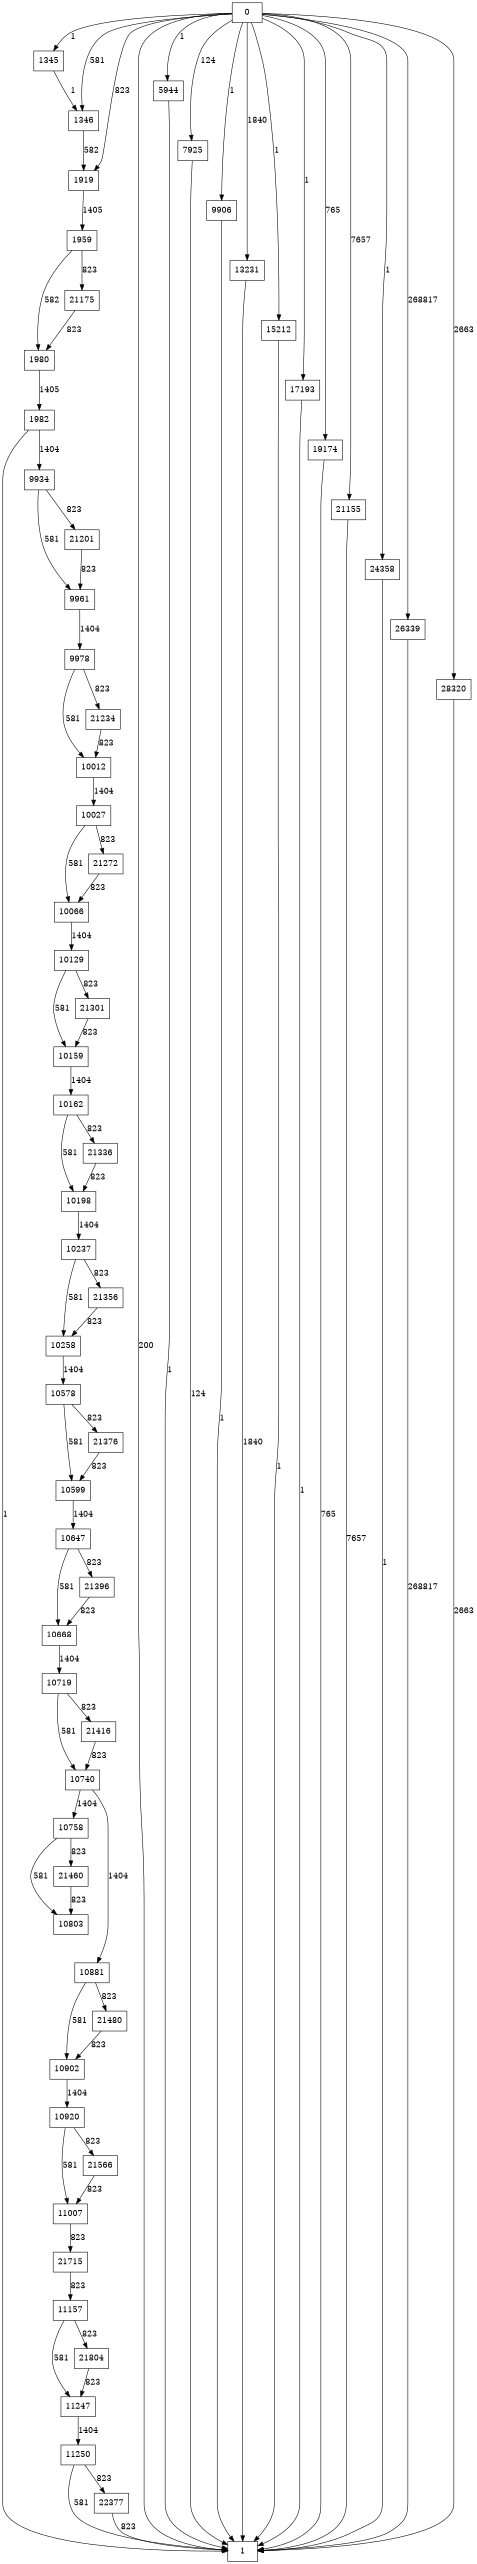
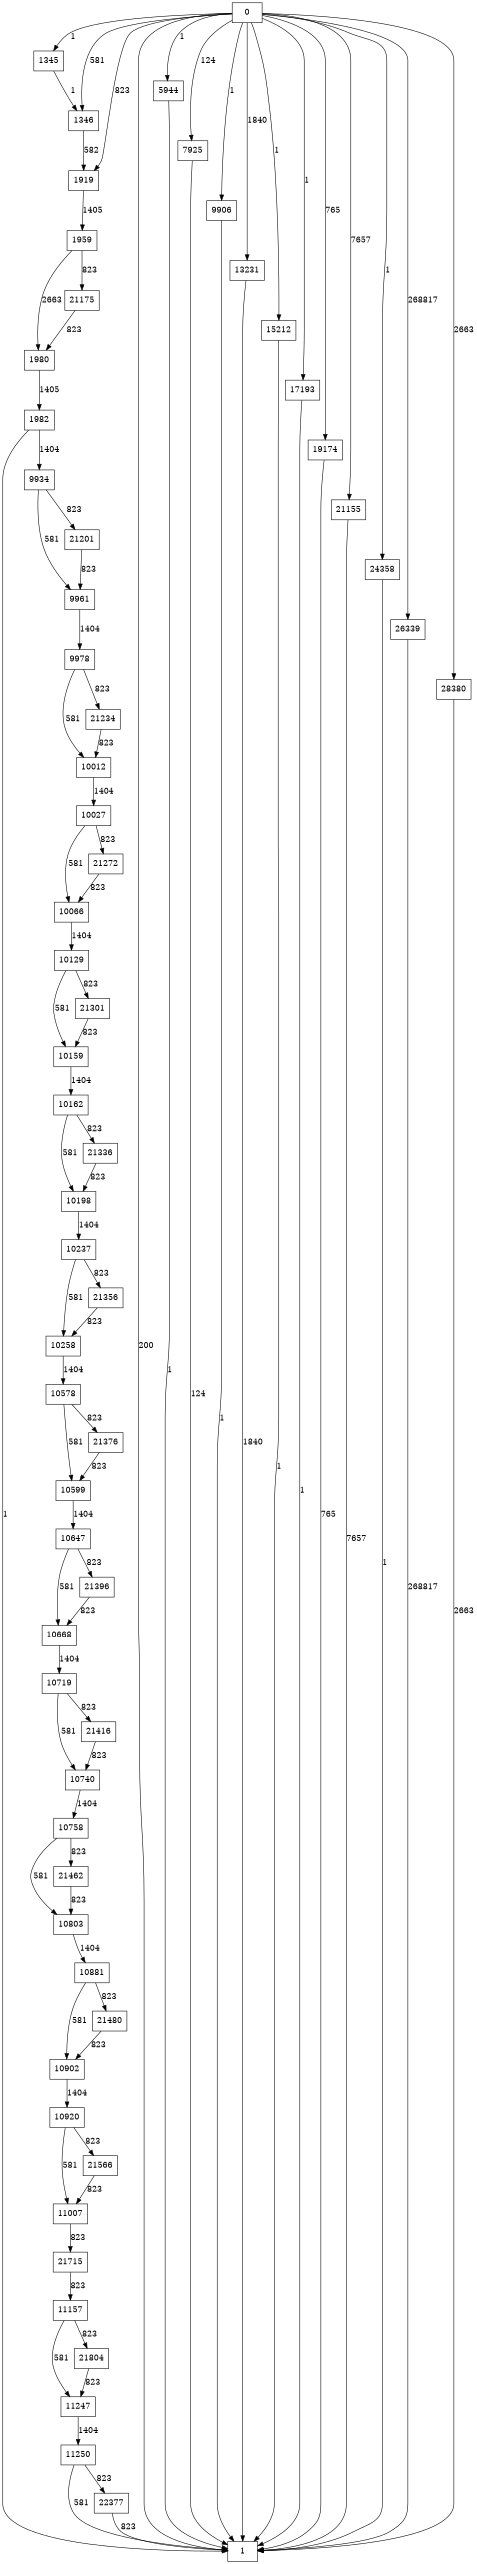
  digraph {
    rankdir=TB
    node [shape=rectangle]
    1345
    1346
    1919
    1959
    1980
    21175
    1982
    1
    9934
    9961
    21201
    9978
    5944
    7925
    9906
    10012
    21234
    10027
    10066
    21272
    10129
    10159
    21301
    10162
    10198
    21336
    10237
    10258
    21356
    10578
    10599
    21376
    10647
    10668
    21396
    10719
    10740
    21416
    10758
    10803
-   21460
+   21460 [label=21462]
    10881
    10902
    21480
    10920
    11007
    21566
    21715
    11157
    11247
    21804
    11250
    22377
    13231
    15212
    17193
    19174
    21155
    24358
    26339
-   28320
+   28320 [label=28380]
    0
    1345 -> 1346 [label=1]
    1346 -> 1919 [label=582]
    1919 -> 1959 [label=1405]
-   1959 -> 1980 [label=582]
+   1959 -> 1980 [label=2663]
    1959 -> 21175 [label=823]
    1980 -> 1982 [label=1405]
    21175 -> 1980 [label=823]
    1982 -> 1 [label=1]
    1982 -> 9934 [label=1404]
    9934 -> 9961 [label=581]
    9934 -> 21201 [label=823]
    9961 -> 9978 [label=1404]
    21201 -> 9961 [label=823]
    9978 -> 10012 [label=581]
    9978 -> 21234 [label=823]
    5944 -> 1 [label=1]
    7925 -> 1 [label=124]
    9906 -> 1 [label=1]
    10012 -> 10027 [label=1404]
    21234 -> 10012 [label=823]
    10027 -> 10066 [label=581]
    10027 -> 21272 [label=823]
    10066 -> 10129 [label=1404]
    21272 -> 10066 [label=823]
    10129 -> 10159 [label=581]
    10129 -> 21301 [label=823]
    10159 -> 10162 [label=1404]
    21301 -> 10159 [label=823]
    10162 -> 10198 [label=581]
    10162 -> 21336 [label=823]
    10198 -> 10237 [label=1404]
    21336 -> 10198 [label=823]
    10237 -> 10258 [label=581]
    10237 -> 21356 [label=823]
    10258 -> 10578 [label=1404]
    21356 -> 10258 [label=823]
    10578 -> 10599 [label=581]
    10578 -> 21376 [label=823]
    10599 -> 10647 [label=1404]
    21376 -> 10599 [label=823]
    10647 -> 10668 [label=581]
    10647 -> 21396 [label=823]
    10668 -> 10719 [label=1404]
    21396 -> 10668 [label=823]
    10719 -> 10740 [label=581]
    10719 -> 21416 [label=823]
    10740 -> 10758 [label=1404]
    21416 -> 10740 [label=823]
    10758 -> 10803 [label=581]
    10758 -> 21460 [label=823]
-   10740 -> 10881 [label=1404]
+   10803 -> 10881 [label=1404]
    21460 -> 10803 [label=823]
    10881 -> 10902 [label=581]
    10881 -> 21480 [label=823]
    10902 -> 10920 [label=1404]
    21480 -> 10902 [label=823]
    10920 -> 11007 [label=581]
    10920 -> 21566 [label=823]
    11007 -> 21715 [label=823]
    21566 -> 11007 [label=823]
    21715 -> 11157 [label=823]
    11157 -> 11247 [label=581]
    11157 -> 21804 [label=823]
    11247 -> 11250 [label=1404]
    21804 -> 11247 [label=823]
    11250 -> 1 [label=581]
    11250 -> 22377 [label=823]
    22377 -> 1 [label=823]
    13231 -> 1 [label=1840]
    15212 -> 1 [label=1]
    17193 -> 1 [label=1]
    19174 -> 1 [label=765]
    21155 -> 1 [label=7657]
    24358 -> 1 [label=1]
    26339 -> 1 [label=268817]
    28320 -> 1 [label=2663]
    0 -> 1345 [label=1]
    0 -> 1346 [label=581]
    0 -> 1919 [label=823]
    0 -> 1 [label=200]
    0 -> 5944 [label=1]
    0 -> 7925 [label=124]
    0 -> 9906 [label=1]
    0 -> 13231 [label=1840]
    0 -> 15212 [label=1]
    0 -> 17193 [label=1]
    0 -> 19174 [label=765]
    0 -> 21155 [label=7657]
    0 -> 24358 [label=1]
    0 -> 26339 [label=268817]
    0 -> 28320 [label=2663]
  }
